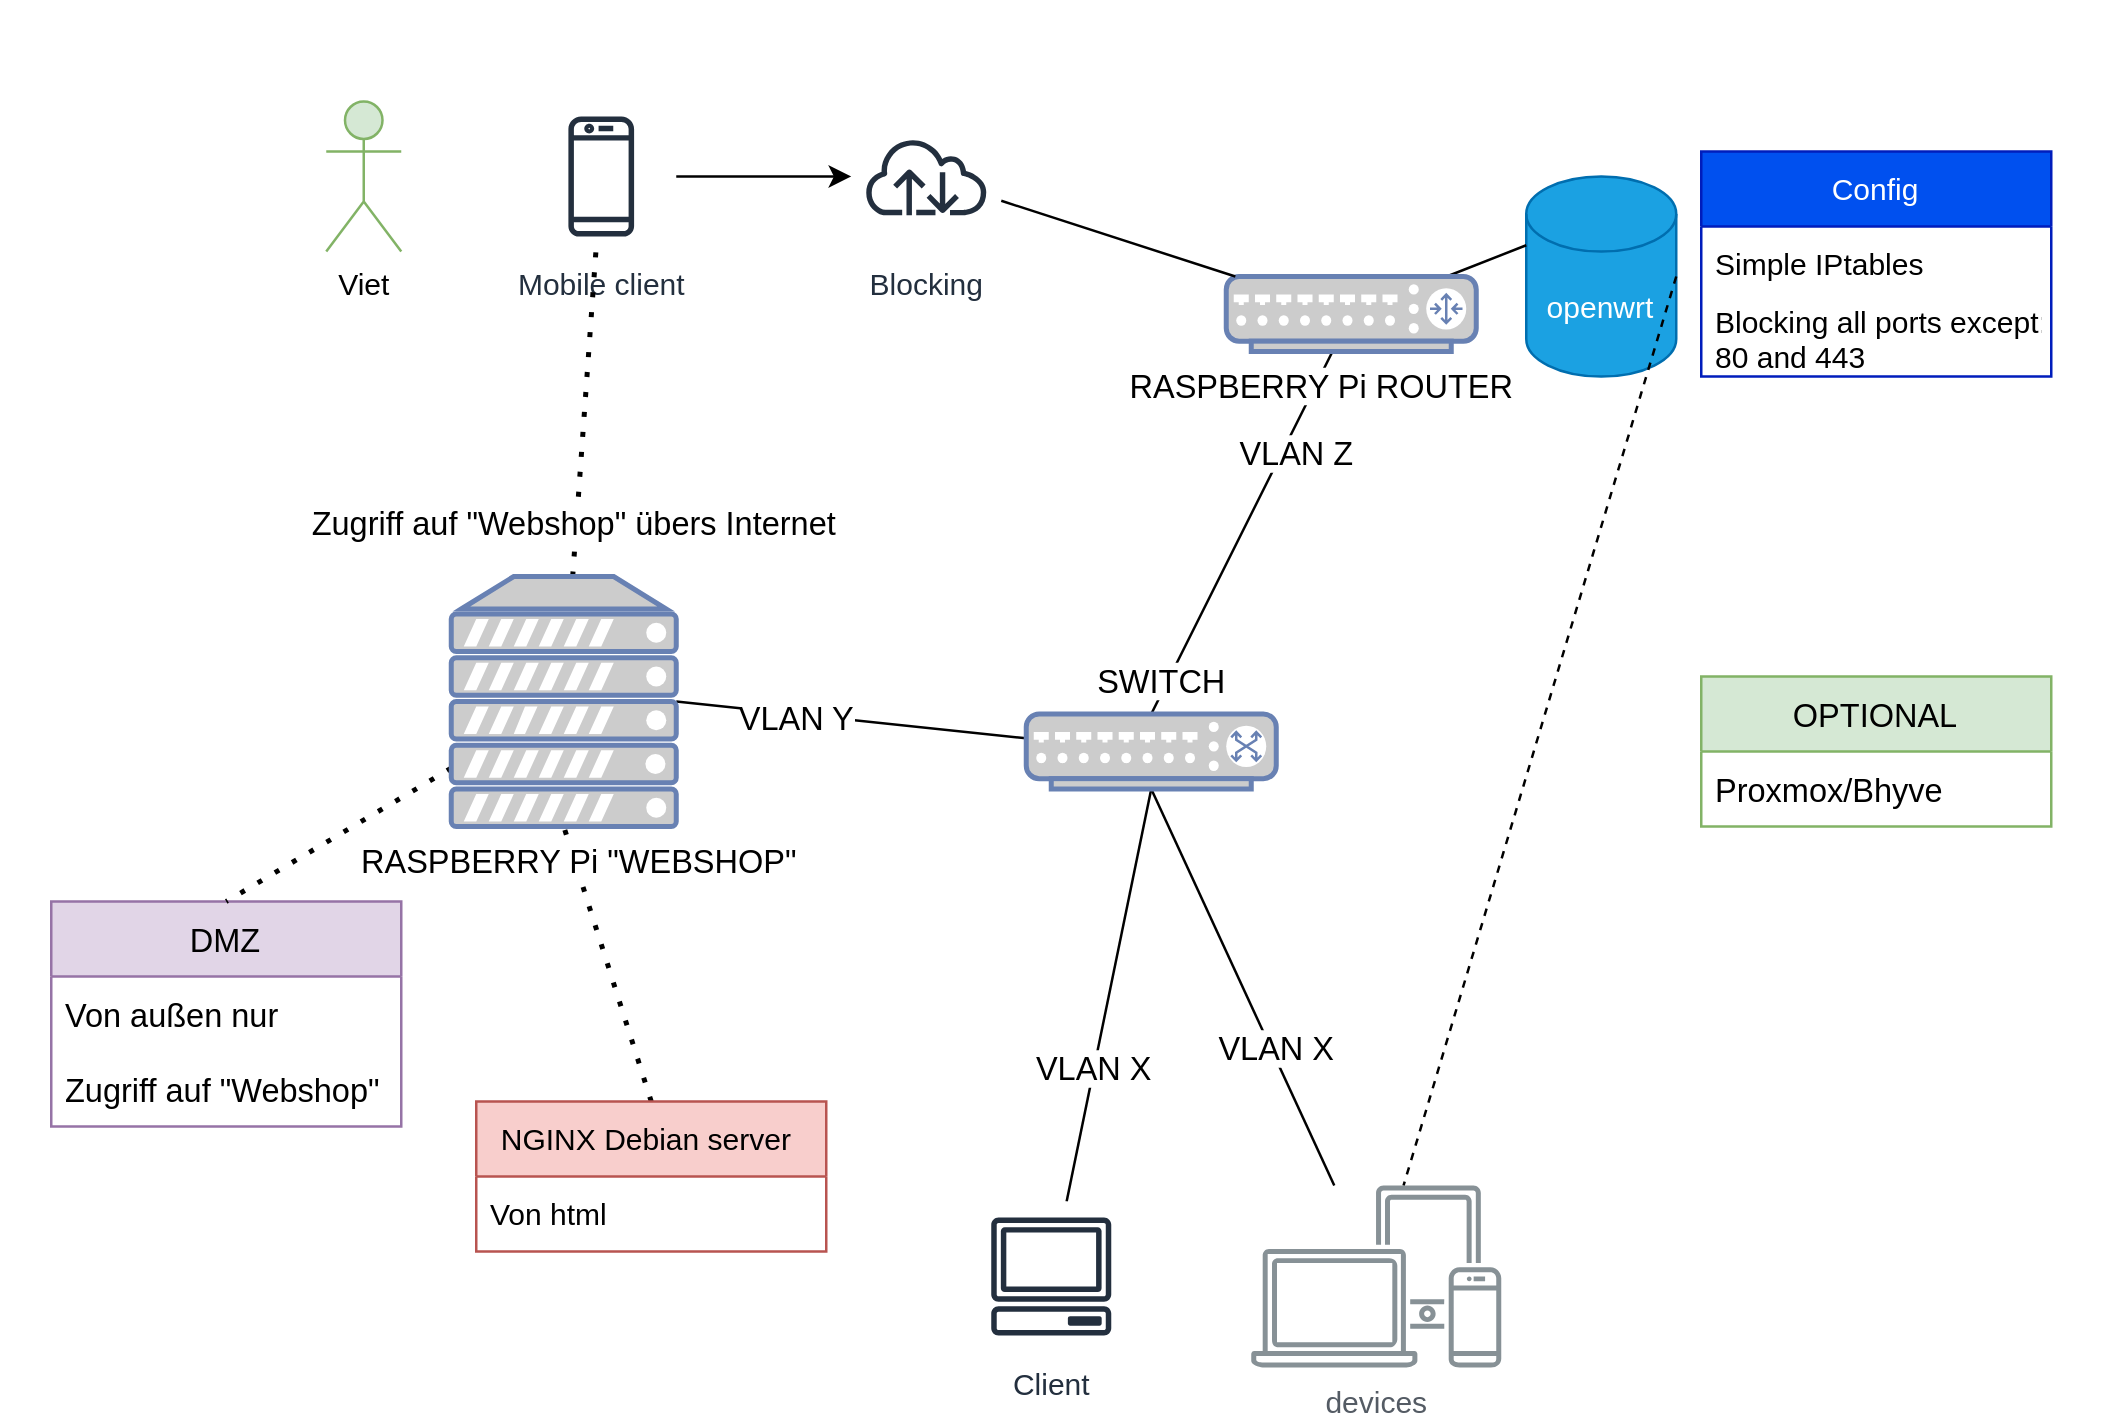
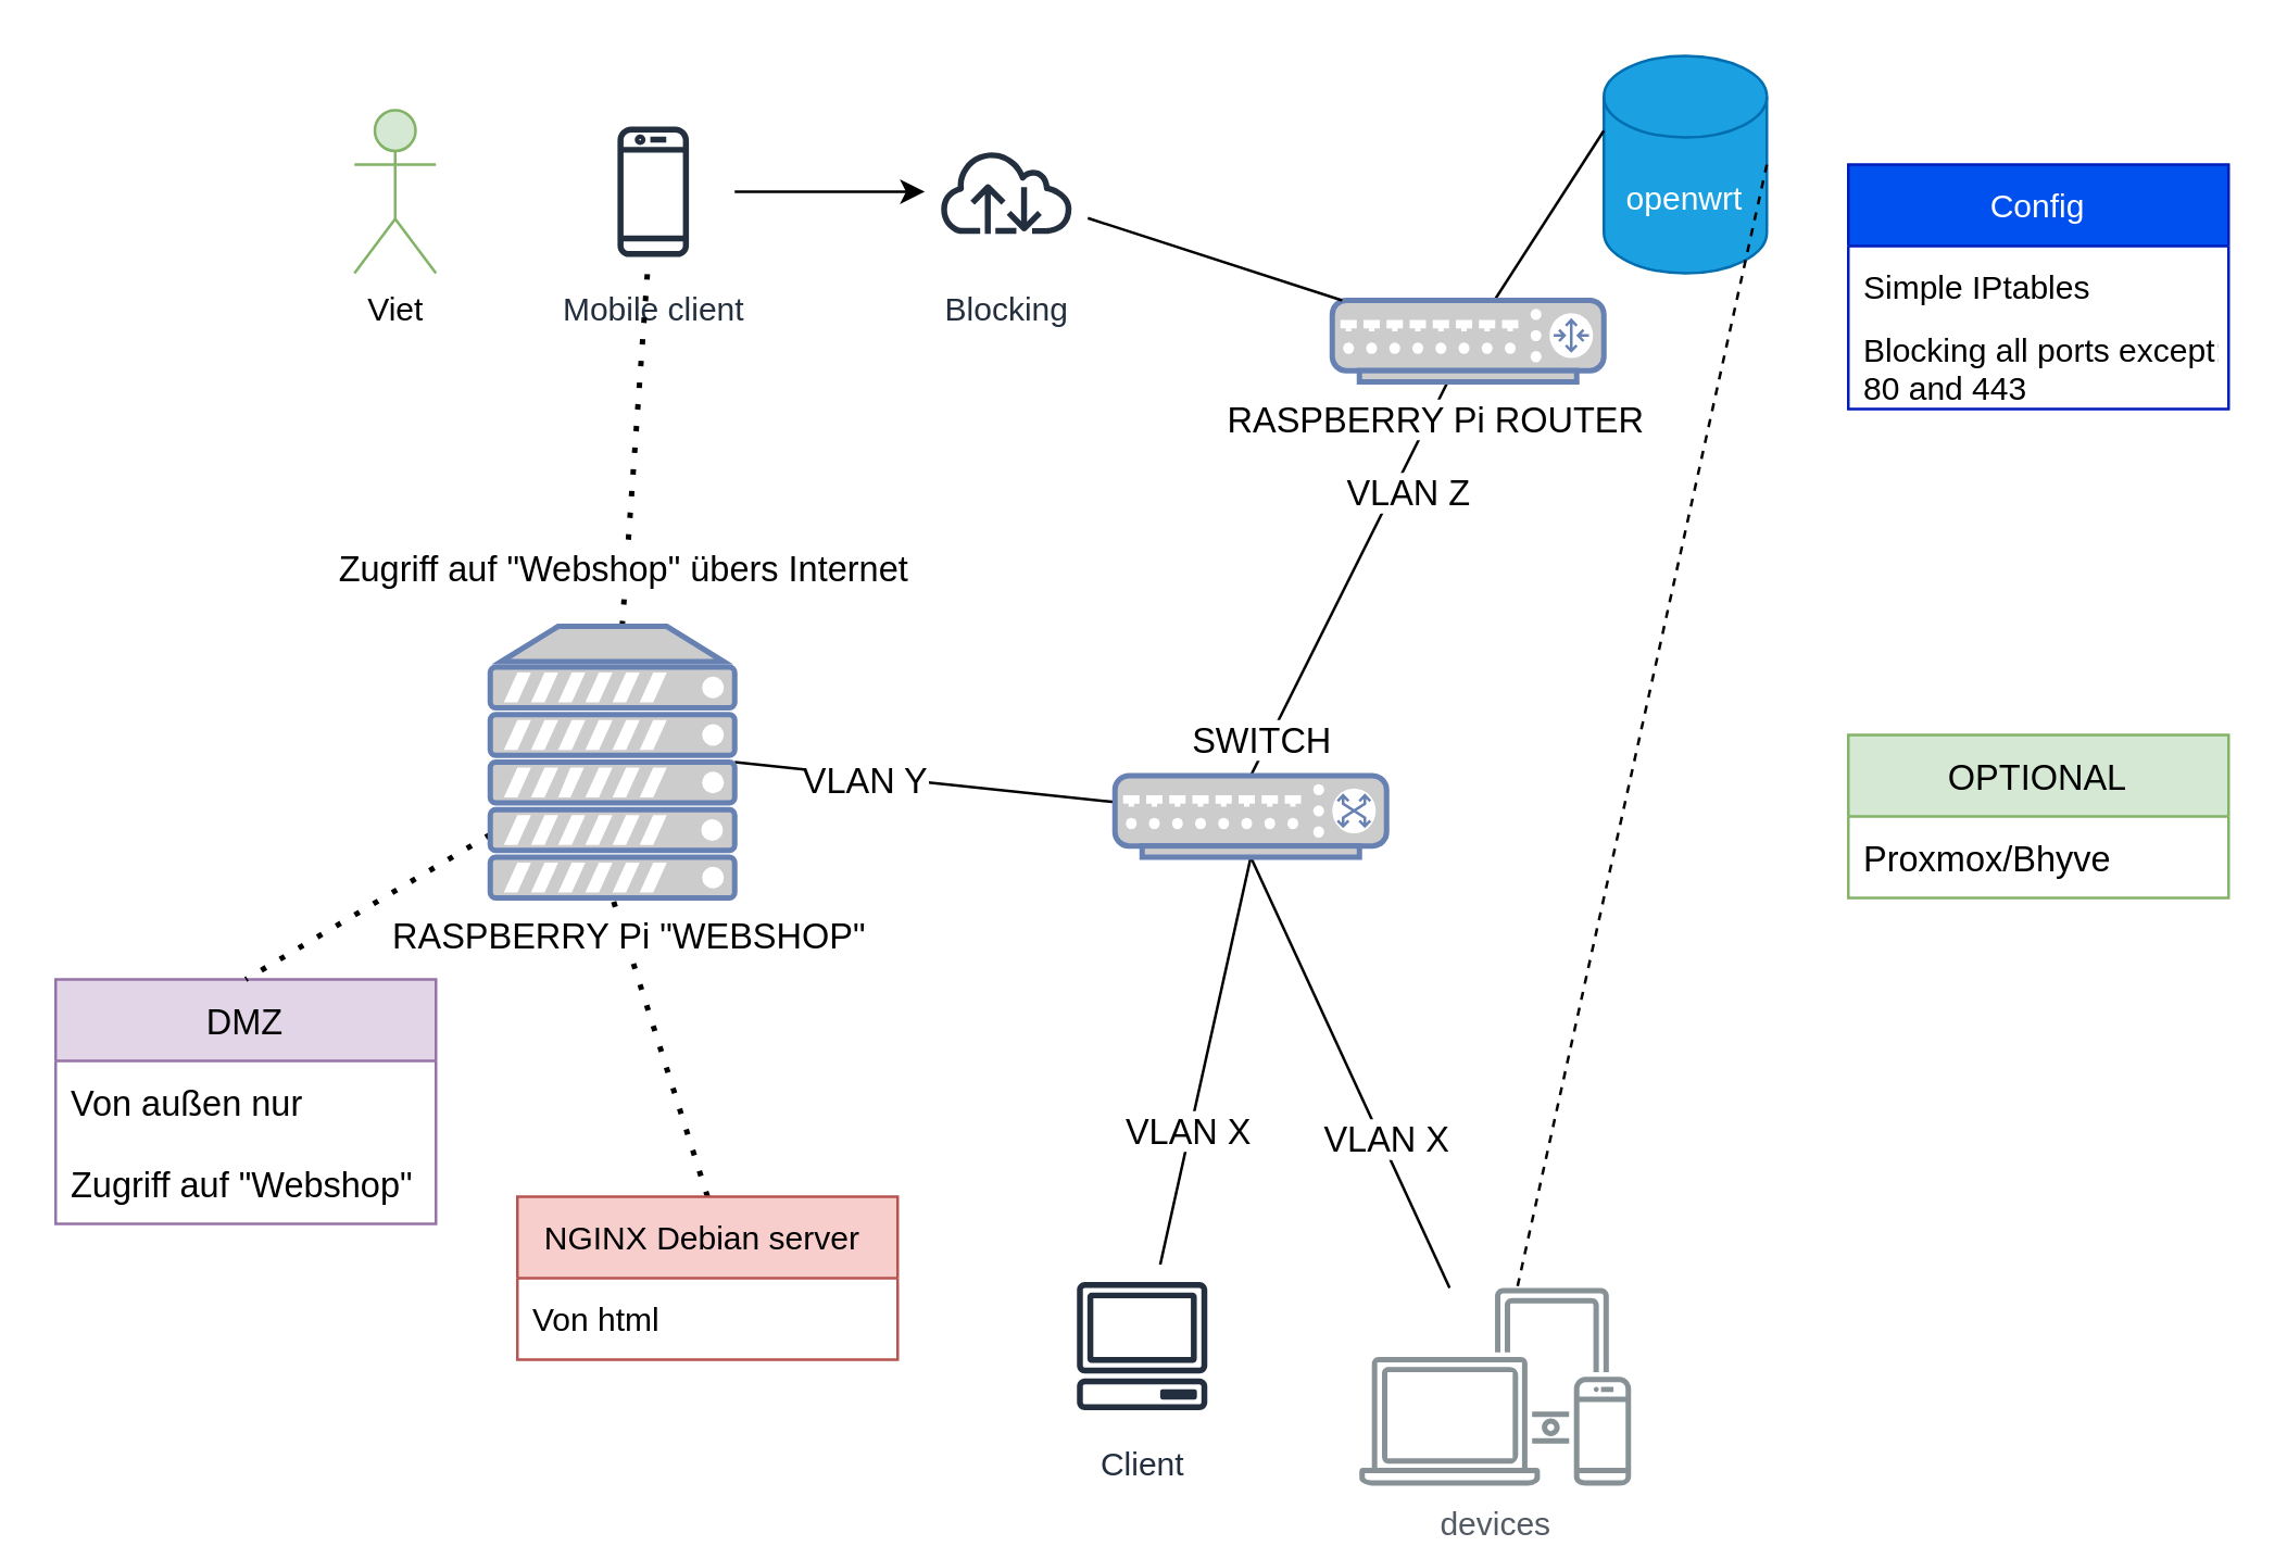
  <mxCell id="0" />
  <mxCell id="1" parent="0" />
  <mxCell id="2" value="" style="endArrow=none;dashed=1;html=1;dashPattern=1 3;strokeWidth=2;rounded=0;entryX=0.5;entryY=1;entryDx=0;entryDy=0;exitX=0.5;exitY=0;exitDx=0;exitDy=0;entryPerimeter=0;" parent="1" source="9" target="39" edge="1"><mxGeometry width="50" height="50" relative="1" as="geometry"><mxPoint x="270" y="230" as="sourcePoint" /><mxPoint x="210" y="350" as="targetPoint" /></mxGeometry></mxCell>
  <mxCell id="3" value="RASPBERRY Pi &quot;WEBSHOP&quot;" style="edgeLabel;html=1;align=center;verticalAlign=middle;resizable=0;points=[];fontSize=13;fontColor=#000000;" vertex="1" connectable="0" parent="2"><mxGeometry x="0.749" relative="1" as="geometry"><mxPoint x="1" as="offset" /></mxGeometry></mxCell>
- <mxCell id="4" value="openwrt" style="shape=cylinder3;whiteSpace=wrap;html=1;boundedLbl=1;backgroundOutline=1;size=15;fillColor=#1ba1e2;fontColor=#ffffff;strokeColor=#006EAF;" parent="1" vertex="1"><mxGeometry x="610" y="70" width="60" height="80" as="geometry" /></mxCell>
+ <mxCell id="4" value="openwrt" style="shape=cylinder3;whiteSpace=wrap;html=1;boundedLbl=1;backgroundOutline=1;size=15;fillColor=#1ba1e2;fontColor=#ffffff;strokeColor=#006EAF;" parent="1" vertex="1"><mxGeometry x="590" y="20" width="60" height="80" as="geometry" /></mxCell>
  <mxCell id="5" value="Viet" style="shape=umlActor;verticalLabelPosition=bottom;verticalAlign=top;html=1;outlineConnect=0;fillColor=#d5e8d4;strokeColor=#82b366;" parent="1" vertex="1"><mxGeometry x="130" y="40" width="30" height="60" as="geometry" /></mxCell>
  <mxCell id="6" value="" style="endArrow=none;html=1;rounded=0;exitX=1;exitY=0.5;exitDx=0;exitDy=0;exitPerimeter=0;" parent="1" source="39" target="36" edge="1"><mxGeometry width="50" height="50" relative="1" as="geometry"><mxPoint x="260" y="300" as="sourcePoint" /><mxPoint x="400" y="310" as="targetPoint" /></mxGeometry></mxCell>
  <mxCell id="7" value="VLAN Y" style="edgeLabel;html=1;align=center;verticalAlign=middle;resizable=0;points=[];fontSize=13;" vertex="1" connectable="0" parent="6"><mxGeometry x="-0.313" y="-1" relative="1" as="geometry"><mxPoint as="offset" /></mxGeometry></mxCell>
  <mxCell id="8" value="" style="endArrow=none;html=1;rounded=0;exitX=0;exitY=0;exitDx=0;exitDy=27.5;exitPerimeter=0;" parent="1" source="4" target="27" edge="1"><mxGeometry width="50" height="50" relative="1" as="geometry"><mxPoint x="510" y="220" as="sourcePoint" /><mxPoint x="560" y="170" as="targetPoint" /></mxGeometry></mxCell>
  <mxCell id="9" value="NGINX Debian server  " style="swimlane;fontStyle=0;childLayout=stackLayout;horizontal=1;startSize=30;horizontalStack=0;resizeParent=1;resizeParentMax=0;resizeLast=0;collapsible=1;marginBottom=0;fillColor=#f8cecc;strokeColor=#b85450;" parent="1" vertex="1"><mxGeometry x="190" y="440" width="140" height="60" as="geometry" /></mxCell>
  <mxCell id="10" value="Von html" style="text;strokeColor=none;fillColor=none;align=left;verticalAlign=middle;spacingLeft=4;spacingRight=4;overflow=hidden;points=[[0,0.5],[1,0.5]];portConstraint=eastwest;rotatable=0;" parent="9" vertex="1"><mxGeometry y="30" width="140" height="30" as="geometry" /></mxCell>
  <mxCell id="11" value="Config" style="swimlane;fontStyle=0;childLayout=stackLayout;horizontal=1;startSize=30;horizontalStack=0;resizeParent=1;resizeParentMax=0;resizeLast=0;collapsible=1;marginBottom=0;fillColor=#0050ef;fontColor=#ffffff;strokeColor=#001DBC;" parent="1" vertex="1"><mxGeometry x="680" y="60" width="140" height="90" as="geometry" /></mxCell>
  <mxCell id="12" value="Simple IPtables" style="text;strokeColor=none;fillColor=none;align=left;verticalAlign=middle;spacingLeft=4;spacingRight=4;overflow=hidden;points=[[0,0.5],[1,0.5]];portConstraint=eastwest;rotatable=0;" parent="11" vertex="1"><mxGeometry y="30" width="140" height="30" as="geometry" /></mxCell>
  <mxCell id="13" value="Blocking all ports except:&#10;80 and 443" style="text;strokeColor=none;fillColor=none;align=left;verticalAlign=middle;spacingLeft=4;spacingRight=4;overflow=hidden;points=[[0,0.5],[1,0.5]];portConstraint=eastwest;rotatable=0;" parent="11" vertex="1"><mxGeometry y="60" width="140" height="30" as="geometry" /></mxCell>
  <mxCell id="14" value="" style="endArrow=none;dashed=1;html=1;rounded=0;exitX=1;exitY=0.5;exitDx=0;exitDy=0;exitPerimeter=0;" parent="1" source="4" target="26" edge="1"><mxGeometry width="50" height="50" relative="1" as="geometry"><mxPoint x="560" y="250" as="sourcePoint" /><mxPoint x="610" y="200" as="targetPoint" /></mxGeometry></mxCell>
  <mxCell id="15" value="" style="endArrow=none;html=1;rounded=0;exitX=0.5;exitY=0;exitDx=0;exitDy=0;exitPerimeter=0;" parent="1" source="36" target="27" edge="1"><mxGeometry width="50" height="50" relative="1" as="geometry"><mxPoint x="535.96" y="288" as="sourcePoint" /><mxPoint x="501.716" y="138.284" as="targetPoint" /></mxGeometry></mxCell>
  <mxCell id="16" value="&lt;font style=&quot;font-size: 13px;&quot;&gt;RASPBERRY Pi ROUTER&lt;/font&gt;" style="edgeLabel;html=1;align=center;verticalAlign=middle;resizable=0;points=[];" vertex="1" connectable="0" parent="15"><mxGeometry x="0.829" y="-1" relative="1" as="geometry"><mxPoint as="offset" /></mxGeometry></mxCell>
  <mxCell id="17" value="VLAN Z" style="edgeLabel;html=1;align=center;verticalAlign=middle;resizable=0;points=[];fontSize=13;" vertex="1" connectable="0" parent="15"><mxGeometry x="0.466" y="-5" relative="1" as="geometry"><mxPoint as="offset" /></mxGeometry></mxCell>
  <mxCell id="18" value="SWITCH" style="edgeLabel;html=1;align=center;verticalAlign=middle;resizable=0;points=[];fontSize=13;fontColor=#000000;" vertex="1" connectable="0" parent="15"><mxGeometry x="-0.823" y="3" relative="1" as="geometry"><mxPoint as="offset" /></mxGeometry></mxCell>
  <mxCell id="19" value="" style="endArrow=none;html=1;rounded=0;entryX=0.5;entryY=1;entryDx=0;entryDy=0;entryPerimeter=0;" parent="1" source="26" edge="1" target="36"><mxGeometry width="50" height="50" relative="1" as="geometry"><mxPoint x="470" y="600" as="sourcePoint" /><mxPoint x="514" y="330" as="targetPoint" /></mxGeometry></mxCell>
  <mxCell id="20" value="VLAN X" style="edgeLabel;html=1;align=center;verticalAlign=middle;resizable=0;points=[];fontSize=13;" vertex="1" connectable="0" parent="19"><mxGeometry x="-0.312" y="-2" relative="1" as="geometry"><mxPoint as="offset" /></mxGeometry></mxCell>
  <mxCell id="21" value="" style="endArrow=none;html=1;rounded=0;entryX=0.5;entryY=1;entryDx=0;entryDy=0;entryPerimeter=0;" parent="1" source="23" target="36" edge="1"><mxGeometry width="50" height="50" relative="1" as="geometry"><mxPoint x="633.125" y="530" as="sourcePoint" /><mxPoint x="501" y="330" as="targetPoint" /></mxGeometry></mxCell>
  <mxCell id="22" value="VLAN X" style="edgeLabel;html=1;align=center;verticalAlign=middle;resizable=0;points=[];fontSize=13;" vertex="1" connectable="0" parent="21"><mxGeometry x="-0.355" y="1" relative="1" as="geometry"><mxPoint as="offset" /></mxGeometry></mxCell>
- <mxCell id="23" value="Client" style="sketch=0;outlineConnect=0;fontColor=#232F3E;gradientColor=none;strokeColor=#232F3E;fillColor=#ffffff;dashed=0;verticalLabelPosition=bottom;verticalAlign=top;align=center;html=1;fontSize=12;fontStyle=0;aspect=fixed;shape=mxgraph.aws4.resourceIcon;resIcon=mxgraph.aws4.client;" vertex="1" parent="1"><mxGeometry x="390" y="480" width="60" height="60" as="geometry" /></mxCell>
+ <mxCell id="23" value="Client" style="sketch=0;outlineConnect=0;fontColor=#232F3E;gradientColor=none;strokeColor=#232F3E;fillColor=#ffffff;dashed=0;verticalLabelPosition=bottom;verticalAlign=top;align=center;html=1;fontSize=12;fontStyle=0;aspect=fixed;shape=mxgraph.aws4.resourceIcon;resIcon=mxgraph.aws4.client;" vertex="1" parent="1"><mxGeometry x="390" y="465" width="60" height="60" as="geometry" /></mxCell>
  <mxCell id="24" value="Blocking" style="sketch=0;outlineConnect=0;fontColor=#232F3E;gradientColor=none;strokeColor=#232F3E;fillColor=#ffffff;dashed=0;verticalLabelPosition=bottom;verticalAlign=top;align=center;html=1;fontSize=12;fontStyle=0;aspect=fixed;shape=mxgraph.aws4.resourceIcon;resIcon=mxgraph.aws4.internet;" vertex="1" parent="1"><mxGeometry x="340" y="40" width="60" height="60" as="geometry" /></mxCell>
  <mxCell id="25" value="Mobile client" style="sketch=0;outlineConnect=0;fontColor=#232F3E;gradientColor=none;strokeColor=#232F3E;fillColor=#ffffff;dashed=0;verticalLabelPosition=bottom;verticalAlign=top;align=center;html=1;fontSize=12;fontStyle=0;aspect=fixed;shape=mxgraph.aws4.resourceIcon;resIcon=mxgraph.aws4.mobile_client;" vertex="1" parent="1"><mxGeometry x="210" y="40" width="60" height="60" as="geometry" /></mxCell>
  <mxCell id="26" value="devices" style="sketch=0;outlineConnect=0;gradientColor=none;fontColor=#545B64;strokeColor=none;fillColor=#879196;dashed=0;verticalLabelPosition=bottom;verticalAlign=top;align=center;html=1;fontSize=12;fontStyle=0;aspect=fixed;shape=mxgraph.aws4.illustration_devices;pointerEvents=1" vertex="1" parent="1"><mxGeometry x="500" y="473.5" width="100" height="73" as="geometry" /></mxCell>
  <mxCell id="27" value="" style="fontColor=#0066CC;verticalAlign=top;verticalLabelPosition=bottom;labelPosition=center;align=center;html=1;outlineConnect=0;fillColor=#CCCCCC;strokeColor=#6881B3;gradientColor=none;gradientDirection=north;strokeWidth=2;shape=mxgraph.networks.router;" vertex="1" parent="1"><mxGeometry x="490" y="110" width="100" height="30" as="geometry" /></mxCell>
  <mxCell id="28" value="" style="endArrow=classic;html=1;rounded=0;fontSize=13;" edge="1" parent="1" source="25" target="24"><mxGeometry width="50" height="50" relative="1" as="geometry"><mxPoint x="590" y="400" as="sourcePoint" /><mxPoint x="640" y="350" as="targetPoint" /></mxGeometry></mxCell>
  <mxCell id="29" value="" style="endArrow=none;html=1;rounded=0;fontSize=13;" edge="1" parent="1" source="27" target="24"><mxGeometry width="50" height="50" relative="1" as="geometry"><mxPoint x="590" y="400" as="sourcePoint" /><mxPoint x="640" y="350" as="targetPoint" /></mxGeometry></mxCell>
  <mxCell id="30" value="" style="endArrow=none;dashed=1;html=1;dashPattern=1 3;strokeWidth=2;rounded=0;fontSize=13;" edge="1" parent="1" source="39" target="25"><mxGeometry width="50" height="50" relative="1" as="geometry"><mxPoint x="216.266" y="250.394" as="sourcePoint" /><mxPoint x="640" y="350" as="targetPoint" /></mxGeometry></mxCell>
  <mxCell id="31" value="Zugriff auf &quot;Webshop&quot; übers Internet" style="edgeLabel;html=1;align=center;verticalAlign=middle;resizable=0;points=[];fontSize=13;" vertex="1" connectable="0" parent="30"><mxGeometry x="-0.673" y="2" relative="1" as="geometry"><mxPoint as="offset" /></mxGeometry></mxCell>
  <mxCell id="32" value="DMZ" style="swimlane;fontStyle=0;childLayout=stackLayout;horizontal=1;startSize=30;horizontalStack=0;resizeParent=1;resizeParentMax=0;resizeLast=0;collapsible=1;marginBottom=0;fontSize=13;fillColor=#e1d5e7;strokeColor=#9673a6;" vertex="1" parent="1"><mxGeometry y="360" width="140" height="90" as="geometry" x="20" /></mxCell>
  <mxCell id="33" value="Von außen nur " style="text;strokeColor=none;fillColor=none;align=left;verticalAlign=middle;spacingLeft=4;spacingRight=4;overflow=hidden;points=[[0,0.5],[1,0.5]];portConstraint=eastwest;rotatable=0;fontSize=13;" vertex="1" parent="32"><mxGeometry y="30" width="140" height="30" as="geometry" /></mxCell>
  <mxCell id="34" value="Zugriff auf &quot;Webshop&quot;" style="text;strokeColor=none;fillColor=none;align=left;verticalAlign=middle;spacingLeft=4;spacingRight=4;overflow=hidden;points=[[0,0.5],[1,0.5]];portConstraint=eastwest;rotatable=0;fontSize=13;" vertex="1" parent="32"><mxGeometry y="60" width="140" height="30" as="geometry" /></mxCell>
  <mxCell id="35" value="" style="endArrow=none;dashed=1;html=1;dashPattern=1 3;strokeWidth=2;rounded=0;fontSize=13;entryX=0.5;entryY=0;entryDx=0;entryDy=0;" edge="1" parent="1" source="39" target="32"><mxGeometry width="50" height="50" relative="1" as="geometry"><mxPoint x="165.279" y="322.361" as="sourcePoint" /><mxPoint x="640" y="350" as="targetPoint" /></mxGeometry></mxCell>
  <mxCell id="36" value="" style="fontColor=#0066CC;verticalAlign=top;verticalLabelPosition=bottom;labelPosition=center;align=center;html=1;outlineConnect=0;fillColor=#CCCCCC;strokeColor=#6881B3;gradientColor=none;gradientDirection=north;strokeWidth=2;shape=mxgraph.networks.switch;fontSize=13;" vertex="1" parent="1"><mxGeometry x="410" y="285" width="100" height="30" as="geometry" /></mxCell>
  <mxCell id="37" value="OPTIONAL" style="swimlane;fontStyle=0;childLayout=stackLayout;horizontal=1;startSize=30;horizontalStack=0;resizeParent=1;resizeParentMax=0;resizeLast=0;collapsible=1;marginBottom=0;fontSize=13;fillColor=#d5e8d4;strokeColor=#82b366;" vertex="1" parent="1"><mxGeometry x="680" y="270" width="140" height="60" as="geometry" /></mxCell>
  <mxCell id="38" value="Proxmox/Bhyve" style="text;strokeColor=none;fillColor=none;align=left;verticalAlign=middle;spacingLeft=4;spacingRight=4;overflow=hidden;points=[[0,0.5],[1,0.5]];portConstraint=eastwest;rotatable=0;fontSize=13;fontColor=#000000;" vertex="1" parent="37"><mxGeometry y="30" width="140" height="30" as="geometry" /></mxCell>
  <mxCell id="39" value="" style="fontColor=#0066CC;verticalAlign=top;verticalLabelPosition=bottom;labelPosition=center;align=center;html=1;outlineConnect=0;fillColor=#CCCCCC;strokeColor=#6881B3;gradientColor=none;gradientDirection=north;strokeWidth=2;shape=mxgraph.networks.server;fontSize=13;" vertex="1" parent="1"><mxGeometry x="180" y="230" width="90" height="100" as="geometry" /></mxCell>
